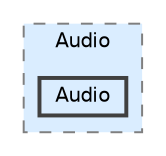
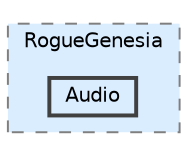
  digraph {
    compound=true
    rankdir=LR
    n1 [color=grey25 fillcolor="#daedff" fontname=Helvetica fontsize=10 height=0.2 label=Audio shape=box style="filled,bold" width=0.4]
    subgraph cluster_1 {
      bgcolor="#daedff"
      fontname=Helvetica
      fontsize=10
-     label=Audio
+     label=RogueGenesia
      pencolor=grey50
      style="filled,dashed"
      n1
    }
  }
